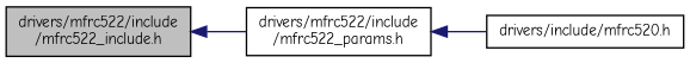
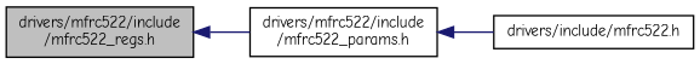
  digraph {
    fontname="Comic Neue"
    rankdir=LR
    node [color=black fillcolor=white fontname="Comic Neue" fontsize=10 shape=record style=filled]
    edge [color=midnightblue dir=back fontname="Comic Neue" fontsize=10 labelfontname=Helvetica labelfontsize=10 style=solid]
-   n1 [fillcolor=grey75 fontcolor=black height=0.2 label="drivers/mfrc522/include\l/mfrc522_include.h" width=0.4]
+   n1 [fillcolor=grey75 fontcolor=black height=0.2 label="drivers/mfrc522/include\l/mfrc522_regs.h" width=0.4]
    n2 [height=0.2 label="drivers/mfrc522/include\l/mfrc522_params.h" width=0.4]
-   n3 [height=0.2 label="drivers/include/mfrc520.h" width=0.4]
+   n3 [height=0.2 label="drivers/include/mfrc522.h" width=0.4]
    n1 -> n2
    n2 -> n3
  }
